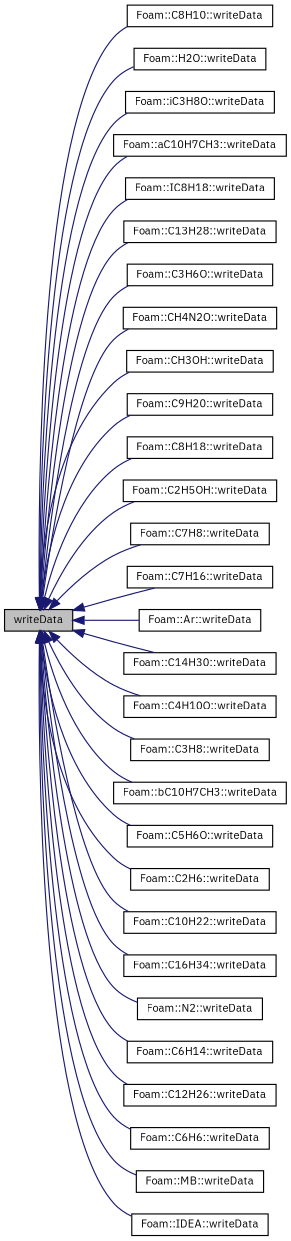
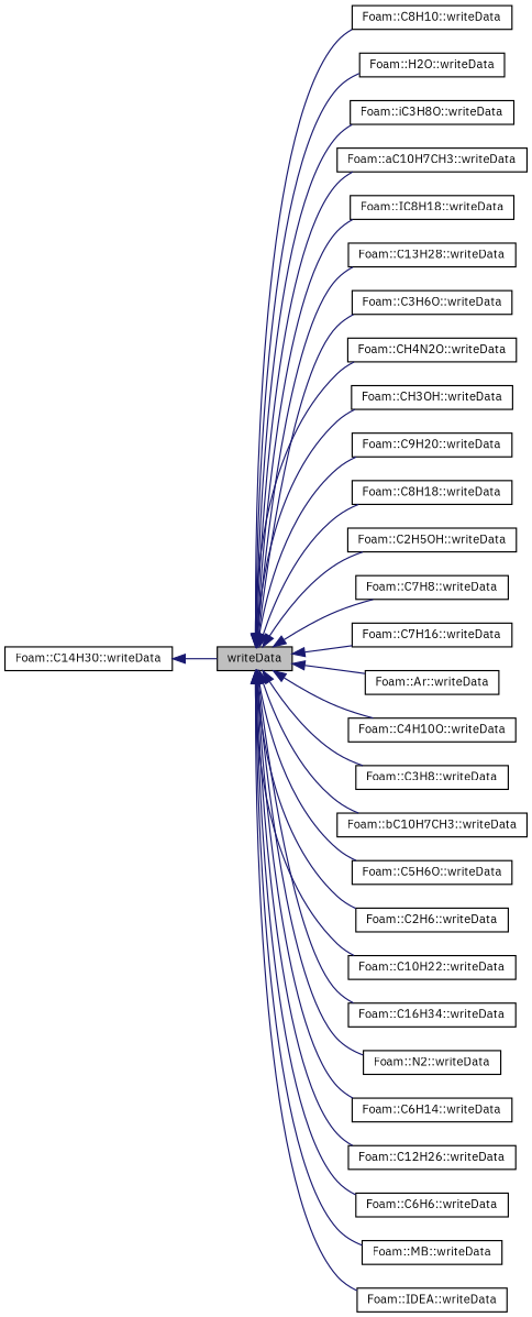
  digraph {
    fontname="IBM Plex Sans"
    rankdir=LR
    node [color=black fontname="IBM Plex Sans" fontsize=10 shape=record]
    edge [color=midnightblue dir=back fontname="IBM Plex Sans" fontsize=10 labelfontname=FreeSans labelfontsize=10 style=solid]
    n1 [fillcolor=grey75 fontcolor=black height=0.2 label=writeData style=filled width=0.4]
    n2 [height=0.2 label="Foam::C8H10::writeData" width=0.4]
    n3 [height=0.2 label="Foam::H2O::writeData" width=0.4]
    n4 [height=0.2 label="Foam::iC3H8O::writeData" width=0.4]
    n5 [height=0.2 label="Foam::aC10H7CH3::writeData" width=0.4]
    n6 [height=0.2 label="Foam::IC8H18::writeData" width=0.4]
    n7 [height=0.2 label="Foam::C13H28::writeData" width=0.4]
    n8 [height=0.2 label="Foam::C3H6O::writeData" width=0.4]
    n9 [height=0.2 label="Foam::CH4N2O::writeData" width=0.4]
    n10 [height=0.2 label="Foam::CH3OH::writeData" width=0.4]
    n11 [height=0.2 label="Foam::C9H20::writeData" width=0.4]
    n12 [height=0.2 label="Foam::C8H18::writeData" width=0.4]
    n13 [height=0.2 label="Foam::C2H5OH::writeData" width=0.4]
    n14 [height=0.2 label="Foam::C7H8::writeData" width=0.4]
    n15 [height=0.2 label="Foam::C7H16::writeData" width=0.4]
    n16 [height=0.2 label="Foam::Ar::writeData" width=0.4]
    n17 [height=0.2 label="Foam::C14H30::writeData" width=0.4]
    n18 [height=0.2 label="Foam::C4H10O::writeData" width=0.4]
    n19 [height=0.2 label="Foam::C3H8::writeData" width=0.4]
    n20 [height=0.2 label="Foam::bC10H7CH3::writeData" width=0.4]
    n21 [height=0.2 label="Foam::C5H6O::writeData" width=0.4]
    n22 [height=0.2 label="Foam::C2H6::writeData" width=0.4]
    n23 [height=0.2 label="Foam::C10H22::writeData" width=0.4]
    n24 [height=0.2 label="Foam::C16H34::writeData" width=0.4]
    n25 [height=0.2 label="Foam::N2::writeData" width=0.4]
    n26 [height=0.2 label="Foam::C6H14::writeData" width=0.4]
    n27 [height=0.2 label="Foam::C12H26::writeData" width=0.4]
    n28 [height=0.2 label="Foam::C6H6::writeData" width=0.4]
    n29 [height=0.2 label="Foam::MB::writeData" width=0.4]
    n30 [height=0.2 label="Foam::IDEA::writeData" width=0.4]
    n1 -> n2
    n1 -> n3
    n1 -> n4
    n1 -> n5
    n1 -> n6
    n1 -> n7
    n1 -> n8
    n1 -> n9
    n1 -> n10
    n1 -> n11
    n1 -> n12
    n1 -> n13
    n1 -> n14
    n1 -> n15
    n1 -> n16
-   n1 -> n17
+   n17 -> n1
    n1 -> n18
    n1 -> n19
    n1 -> n20
    n1 -> n21
    n1 -> n22
    n1 -> n23
    n1 -> n24
    n1 -> n25
    n1 -> n26
    n1 -> n27
    n1 -> n28
    n1 -> n29
    n1 -> n30
  }
